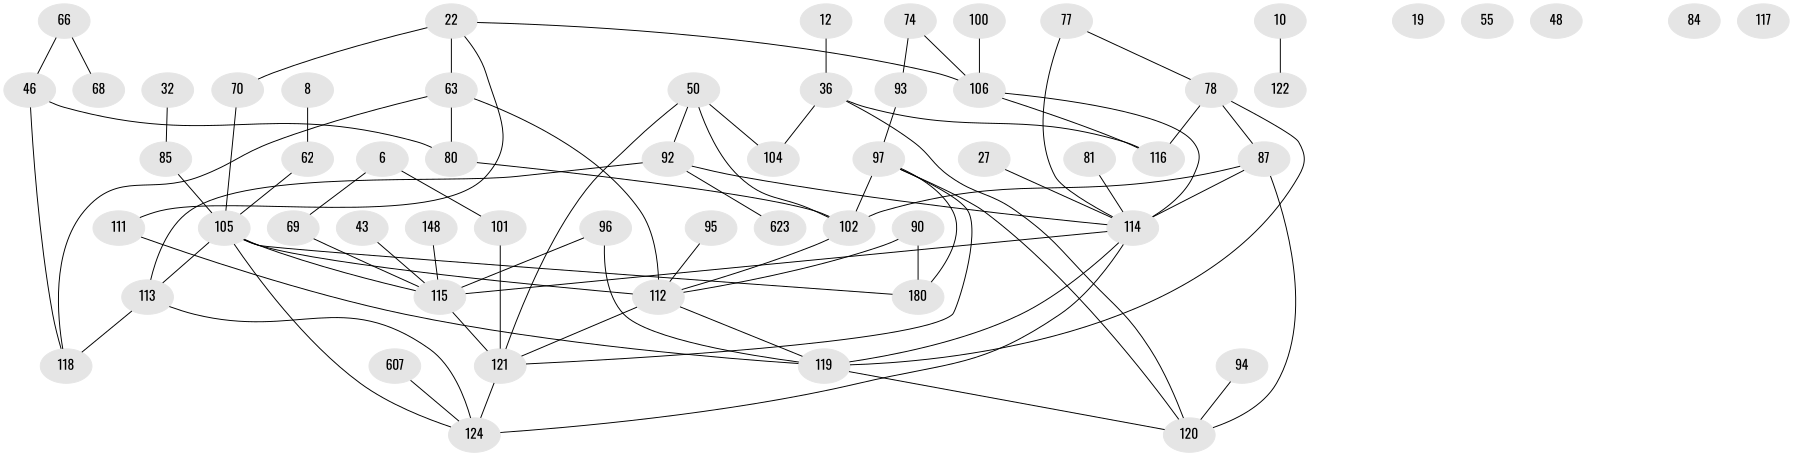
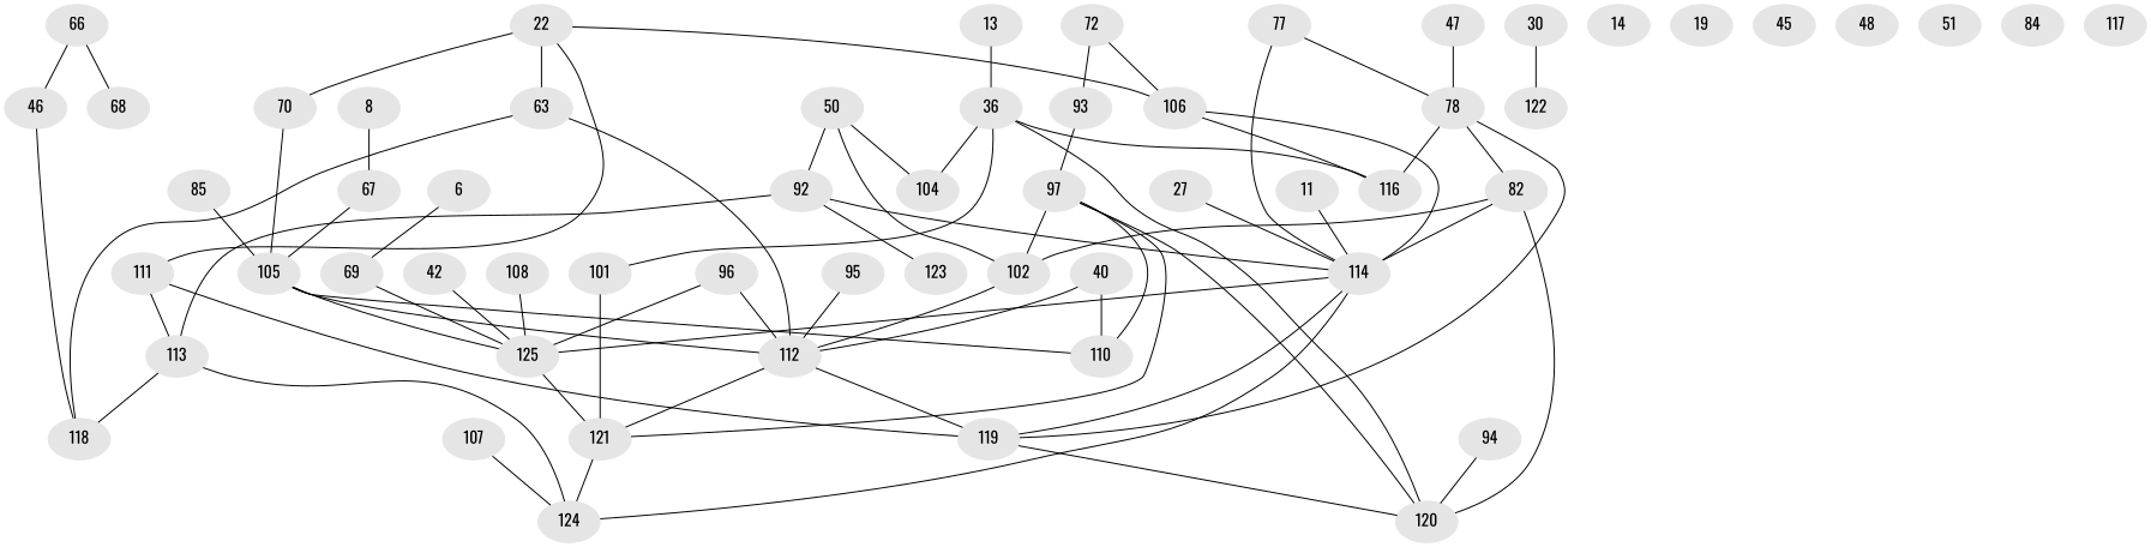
  graph {
    fontname=Oswald
    node [color=gray90 fontname=Oswald style=filled]
    edge [fontname=Oswald]
    6
    69
-   115 [super="+109"]
+   115 [super="+109" label=125]
    8
-   62
+   62 [label=67]
    105 [super="+7+71"]
-   10
+   10 [label=30]
    122
    36 [super="+33"]
    101 [super="+91"]
    104 [super="+34"]
    116
    120 [super="+66"]
-   12
+   12 [label=13]
+   14
    n16 [label=66]
    46
    68
-   80 [super="+28"]
    118 [super="+52"]
    19
    63 [super="+56"]
    112 [super="+18+73"]
    22
    70
    106 [super="+83"]
    111 [super="+20"]
    114 [super="+3+57+24"]
    119 [super="+67"]
    124 [super="+89+98"]
    27
-   32
    85
    121 [super="+44+55+103"]
-   42 [label=43]
-   45 [label=55]
+   42
+   45
    102 [super="+35"]
    78 [super="+40"]
-   82 [label=87]
+   82
+   47
    48
    50 [super="+15+25"]
    92
    113
-   123 [label=623]
-   110 [label=180]
-   72 [label=74]
+   123
+   51
+   110
+   72
    93
    97 [super="+88+87"]
    77 [super="+75"]
-   81
+   81 [label=11]
    84
-   90 [super="+38+49"]
+   90 [super="+38+49" label=40]
    94
    95
    96 [super="+13+58+59+79+31"]
-   100
-   107 [label=607]
-   108 [label=148]
+   107
+   108
    117
    6 -- 69
    69 -- 115
    115 -- 121 [weight=3]
    8 -- 62
    62 -- 105
    105 -- 115 [weight=2]
    105 -- 112 [weight=2]
-   105 -- 124
-   105 -- 113
+   111 -- 113
    105 -- 110
    10 -- 122
-   6 -- 101 [weight=2]
+   36 -- 101 [weight=2]
    36 -- 104
    36 -- 116
    36 -- 120
    101 -- 121 [weight=2]
    12 -- 36
    n16 -- 46
    n16 -- 68
-   46 -- 80
    46 -- 118 [weight=2]
-   80 -- 102
-   63 -- 80
    63 -- 118
    63 -- 112
    112 -- 119
    112 -- 121 [weight=2]
    22 -- 63 [weight=2]
    22 -- 70
    22 -- 106
    22 -- 111
    70 -- 105
    106 -- 116
    106 -- 114
    111 -- 119
    114 -- 115
    114 -- 119
    114 -- 124 [weight=2]
    119 -- 120
    27 -- 114
-   32 -- 85
    85 -- 105
    121 -- 124
    42 -- 115
    102 -- 112
    78 -- 116
    78 -- 119
    78 -- 82
    82 -- 120
    82 -- 114
    82 -- 102 [weight=2]
+   47 -- 78
    50 -- 104
-   50 -- 121
    50 -- 102
    50 -- 92
    92 -- 114
    92 -- 113
    92 -- 123
    113 -- 118 [weight=2]
    113 -- 124
    72 -- 106
    72 -- 93
    93 -- 97
    97 -- 120
    97 -- 121
    97 -- 102
    97 -- 110
    77 -- 114
    77 -- 78
    81 -- 114
    90 -- 112
    90 -- 110
    94 -- 120
    95 -- 112
    96 -- 115
-   96 -- 119
-   100 -- 106
+   96 -- 112
    107 -- 124
    108 -- 115
  }
